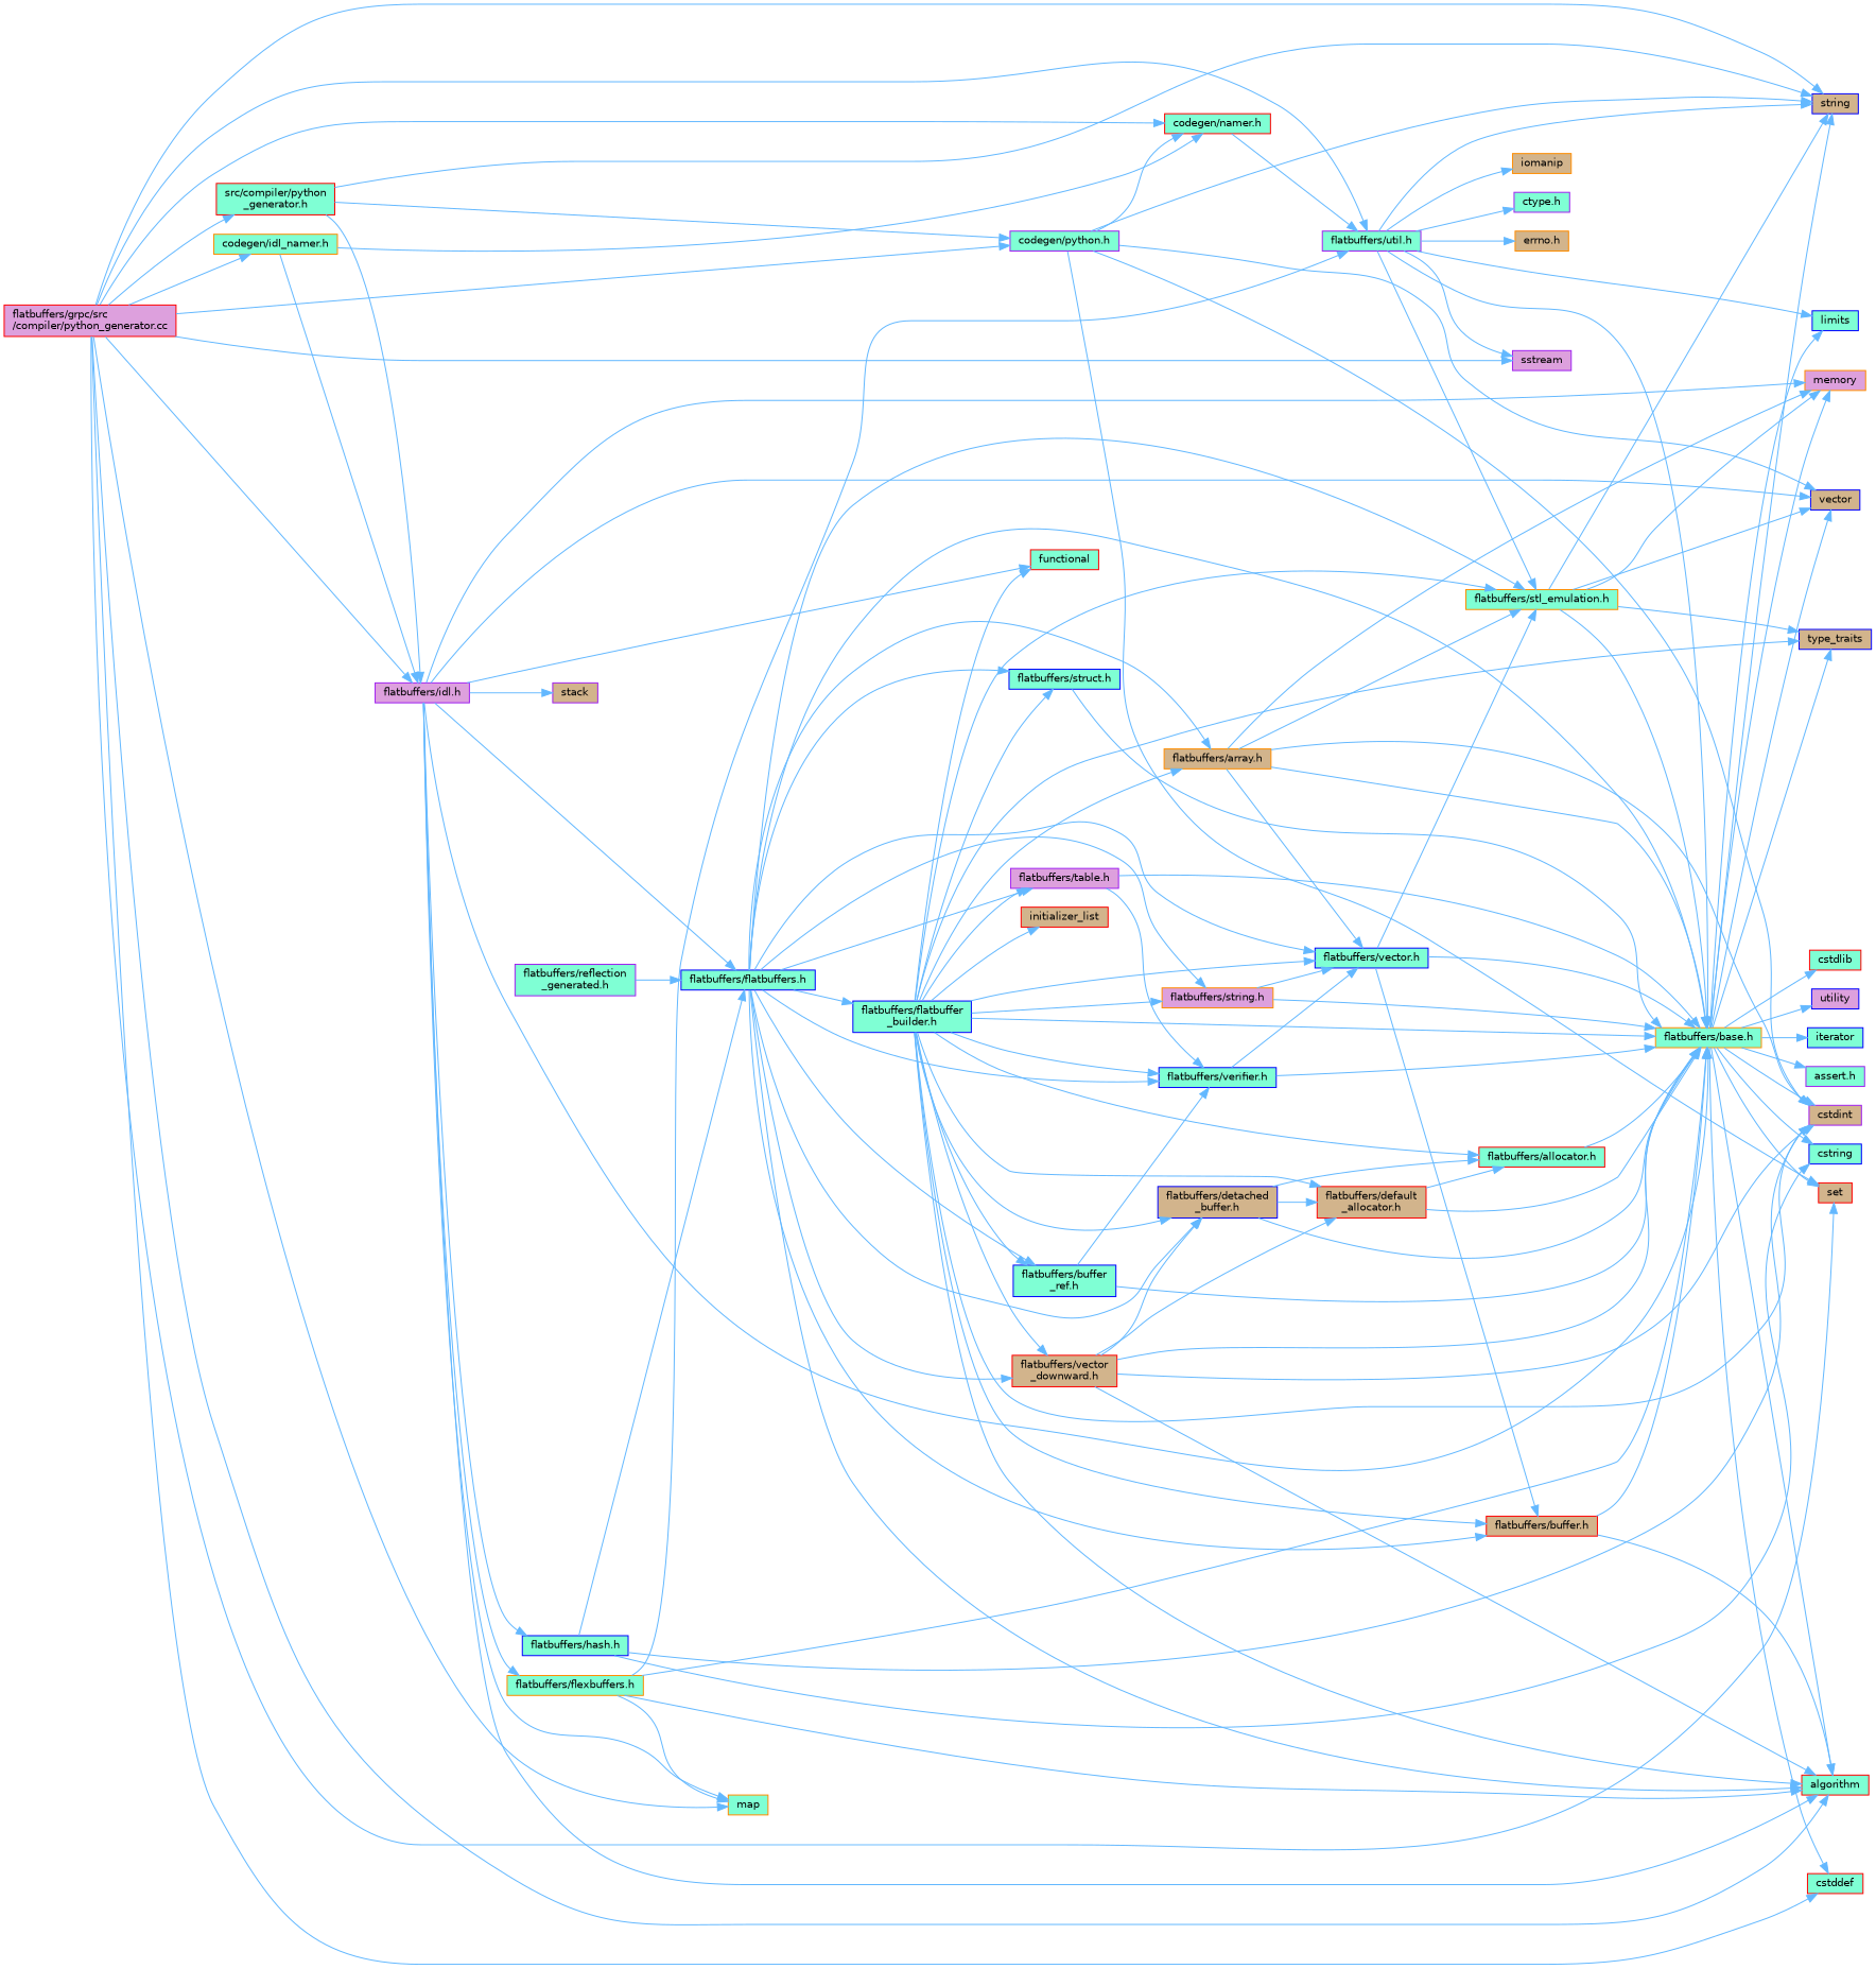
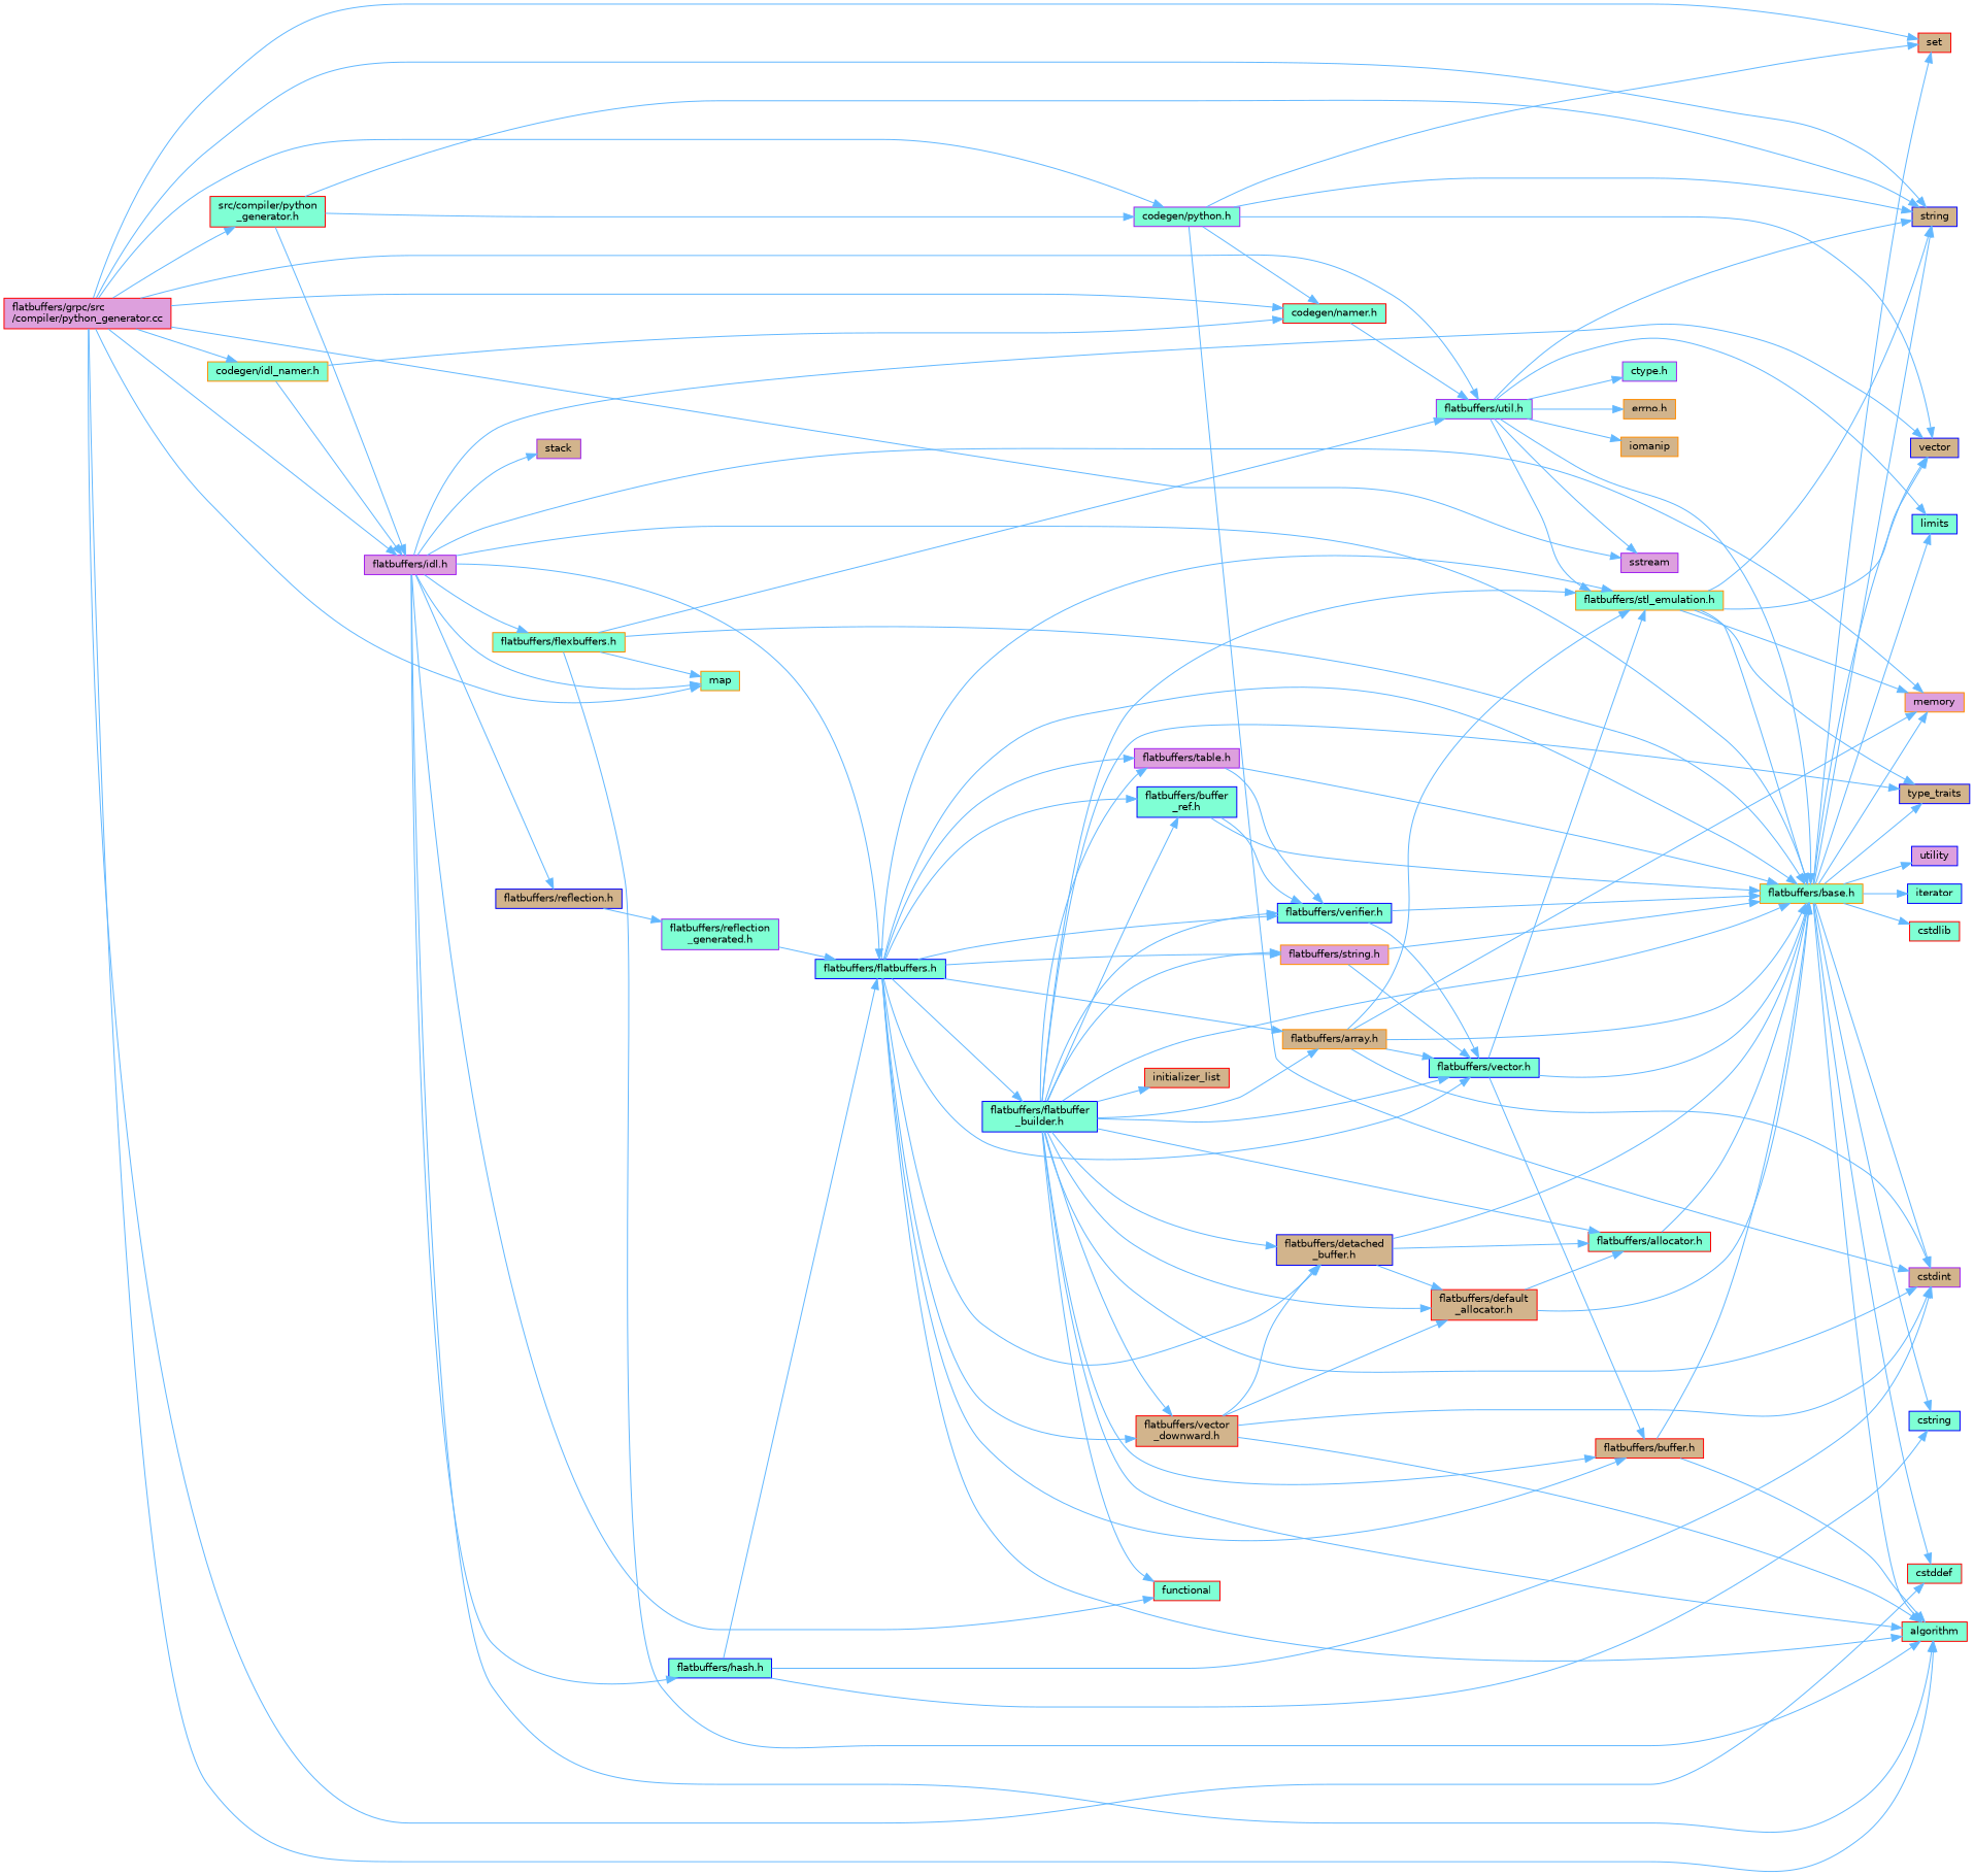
  digraph {
    rankdir=LR
    node [color=blue fillcolor=aquamarine fontname=Helvetica fontsize=10 shape=box style=filled]
    edge [color=steelblue1 fontname=Helvetica fontsize=10 labelfontname=Helvetica labelfontsize=10 style=solid]
    n1 [color=red fillcolor=plum fontcolor=black height=0.2 label="flatbuffers/grpc/src\l/compiler/python_generator.cc" width=0.4]
    n2 [color=red height=0.2 label="src/compiler/python\l_generator.h" width=0.4]
    n3 [fillcolor=tan height=0.2 label=string width=0.4]
    n4 [color=purple height=0.2 label="codegen/python.h" width=0.4]
    n5 [color=red fillcolor=tan height=0.2 label=set width=0.4]
    n6 [color=red height=0.2 label="codegen/namer.h" width=0.4]
    n7 [color=purple height=0.2 label="flatbuffers/util.h" width=0.4]
    n8 [color=red height=0.2 label=cstddef width=0.4]
    n9 [color=red height=0.2 label=algorithm width=0.4]
    n10 [color=purple fillcolor=plum height=0.2 label=sstream width=0.4]
    n11 [color=purple fillcolor=plum height=0.2 label="flatbuffers/idl.h" width=0.4]
    n12 [color=darkorange height=0.2 label=map width=0.4]
    n13 [color=darkorange height=0.2 label="codegen/idl_namer.h" width=0.4]
    n14 [color=purple fillcolor=tan height=0.2 label=cstdint width=0.4]
    n15 [fillcolor=tan height=0.2 label=vector width=0.4]
    n16 [color=purple height=0.2 label="ctype.h" width=0.4]
    n17 [color=darkorange fillcolor=tan height=0.2 label="errno.h" width=0.4]
    n18 [color=darkorange height=0.2 label="flatbuffers/base.h" width=0.4]
    n19 [height=0.2 label=limits width=0.4]
    n20 [color=darkorange height=0.2 label="flatbuffers/stl_emulation.h" width=0.4]
    n21 [color=darkorange fillcolor=tan height=0.2 label=iomanip width=0.4]
    n22 [color=darkorange fillcolor=plum height=0.2 label=memory width=0.4]
    n23 [color=red height=0.2 label=functional width=0.4]
    n24 [color=purple fillcolor=tan height=0.2 label=stack width=0.4]
    n25 [height=0.2 label="flatbuffers/flatbuffers.h" width=0.4]
    n26 [color=darkorange height=0.2 label="flatbuffers/flexbuffers.h" width=0.4]
    n27 [height=0.2 label="flatbuffers/hash.h" width=0.4]
-   n29 [color=purple height=0.2 label="assert.h" width=0.4]
+   n28 [fillcolor=tan height=0.2 label="flatbuffers/reflection.h" width=0.4]
    n30 [color=red height=0.2 label=cstdlib width=0.4]
    n31 [height=0.2 label=cstring width=0.4]
    n32 [fillcolor=plum height=0.2 label=utility width=0.4]
    n33 [fillcolor=tan height=0.2 label=type_traits width=0.4]
    n34 [height=0.2 label=iterator width=0.4]
    n35 [color=darkorange fillcolor=tan height=0.2 label="flatbuffers/array.h" width=0.4]
    n36 [height=0.2 label="flatbuffers/vector.h" width=0.4]
    n37 [color=red fillcolor=tan height=0.2 label="flatbuffers/buffer.h" width=0.4]
    n38 [height=0.2 label="flatbuffers/buffer\l_ref.h" width=0.4]
    n39 [height=0.2 label="flatbuffers/verifier.h" width=0.4]
    n40 [fillcolor=tan height=0.2 label="flatbuffers/detached\l_buffer.h" width=0.4]
    n41 [height=0.2 label="flatbuffers/flatbuffer\l_builder.h" width=0.4]
    n42 [color=darkorange fillcolor=plum height=0.2 label="flatbuffers/string.h" width=0.4]
-   n43 [height=0.2 label="flatbuffers/struct.h" width=0.4]
    n44 [color=purple fillcolor=plum height=0.2 label="flatbuffers/table.h" width=0.4]
    n45 [color=red fillcolor=tan height=0.2 label="flatbuffers/vector\l_downward.h" width=0.4]
    n46 [color=purple height=0.2 label="flatbuffers/reflection\l_generated.h" width=0.4]
    n47 [color=red height=0.2 label="flatbuffers/allocator.h" width=0.4]
    n48 [color=red fillcolor=tan height=0.2 label="flatbuffers/default\l_allocator.h" width=0.4]
    n49 [color=red fillcolor=tan height=0.2 label=initializer_list width=0.4]
    n1 -> n2
    n1 -> n3
    n1 -> n4
    n1 -> n5
    n1 -> n6
    n1 -> n7
    n1 -> n8
    n1 -> n9
    n1 -> n10
    n1 -> n11
    n1 -> n12
    n1 -> n13
    n2 -> n3
    n2 -> n4
    n2 -> n11
    n4 -> n3
    n4 -> n5
    n4 -> n6
    n4 -> n14
    n4 -> n15
    n6 -> n7
    n7 -> n3
    n7 -> n10
    n7 -> n16
    n7 -> n17
    n7 -> n18
    n7 -> n19
    n7 -> n20
    n7 -> n21
    n11 -> n9
    n11 -> n12
    n11 -> n15
    n11 -> n18
    n11 -> n22
    n11 -> n23
    n11 -> n24
    n11 -> n25
    n11 -> n26
    n11 -> n27
+   n11 -> n28
    n13 -> n6
    n13 -> n11
    n18 -> n3
    n18 -> n5
    n18 -> n8
    n18 -> n9
    n18 -> n14
    n18 -> n15
    n18 -> n19
    n18 -> n22
-   n18 -> n29
    n18 -> n30
    n18 -> n31
    n18 -> n32
    n18 -> n33
    n18 -> n34
    n20 -> n3
    n20 -> n15
    n20 -> n18
    n20 -> n22
    n20 -> n33
    n25 -> n9
    n25 -> n18
    n25 -> n20
    n25 -> n35
    n25 -> n36
    n25 -> n37
    n25 -> n38
    n25 -> n39
    n25 -> n40
    n25 -> n41
    n25 -> n42
-   n25 -> n43
    n25 -> n44
    n25 -> n45
    n26 -> n7
    n26 -> n9
    n26 -> n12
    n26 -> n18
    n27 -> n14
    n27 -> n25
    n27 -> n31
+   n28 -> n46
    n35 -> n14
    n35 -> n18
    n35 -> n20
    n35 -> n22
    n35 -> n36
    n36 -> n18
    n36 -> n20
    n36 -> n37
    n37 -> n9
    n37 -> n18
    n38 -> n18
    n38 -> n39
    n39 -> n18
    n39 -> n36
    n40 -> n18
    n40 -> n47
    n40 -> n48
    n41 -> n9
    n41 -> n14
    n41 -> n18
    n41 -> n20
    n41 -> n23
    n41 -> n33
    n41 -> n35
    n41 -> n36
    n41 -> n37
    n41 -> n38
    n41 -> n39
    n41 -> n40
    n41 -> n42
-   n41 -> n43
    n41 -> n44
    n41 -> n45
    n41 -> n47
    n41 -> n48
    n41 -> n49
    n42 -> n18
    n42 -> n36
-   n43 -> n18
    n44 -> n18
    n44 -> n39
    n45 -> n9
    n45 -> n14
-   n45 -> n18
    n45 -> n40
    n45 -> n48
    n46 -> n25
    n47 -> n18
    n48 -> n18
    n48 -> n47
  }
